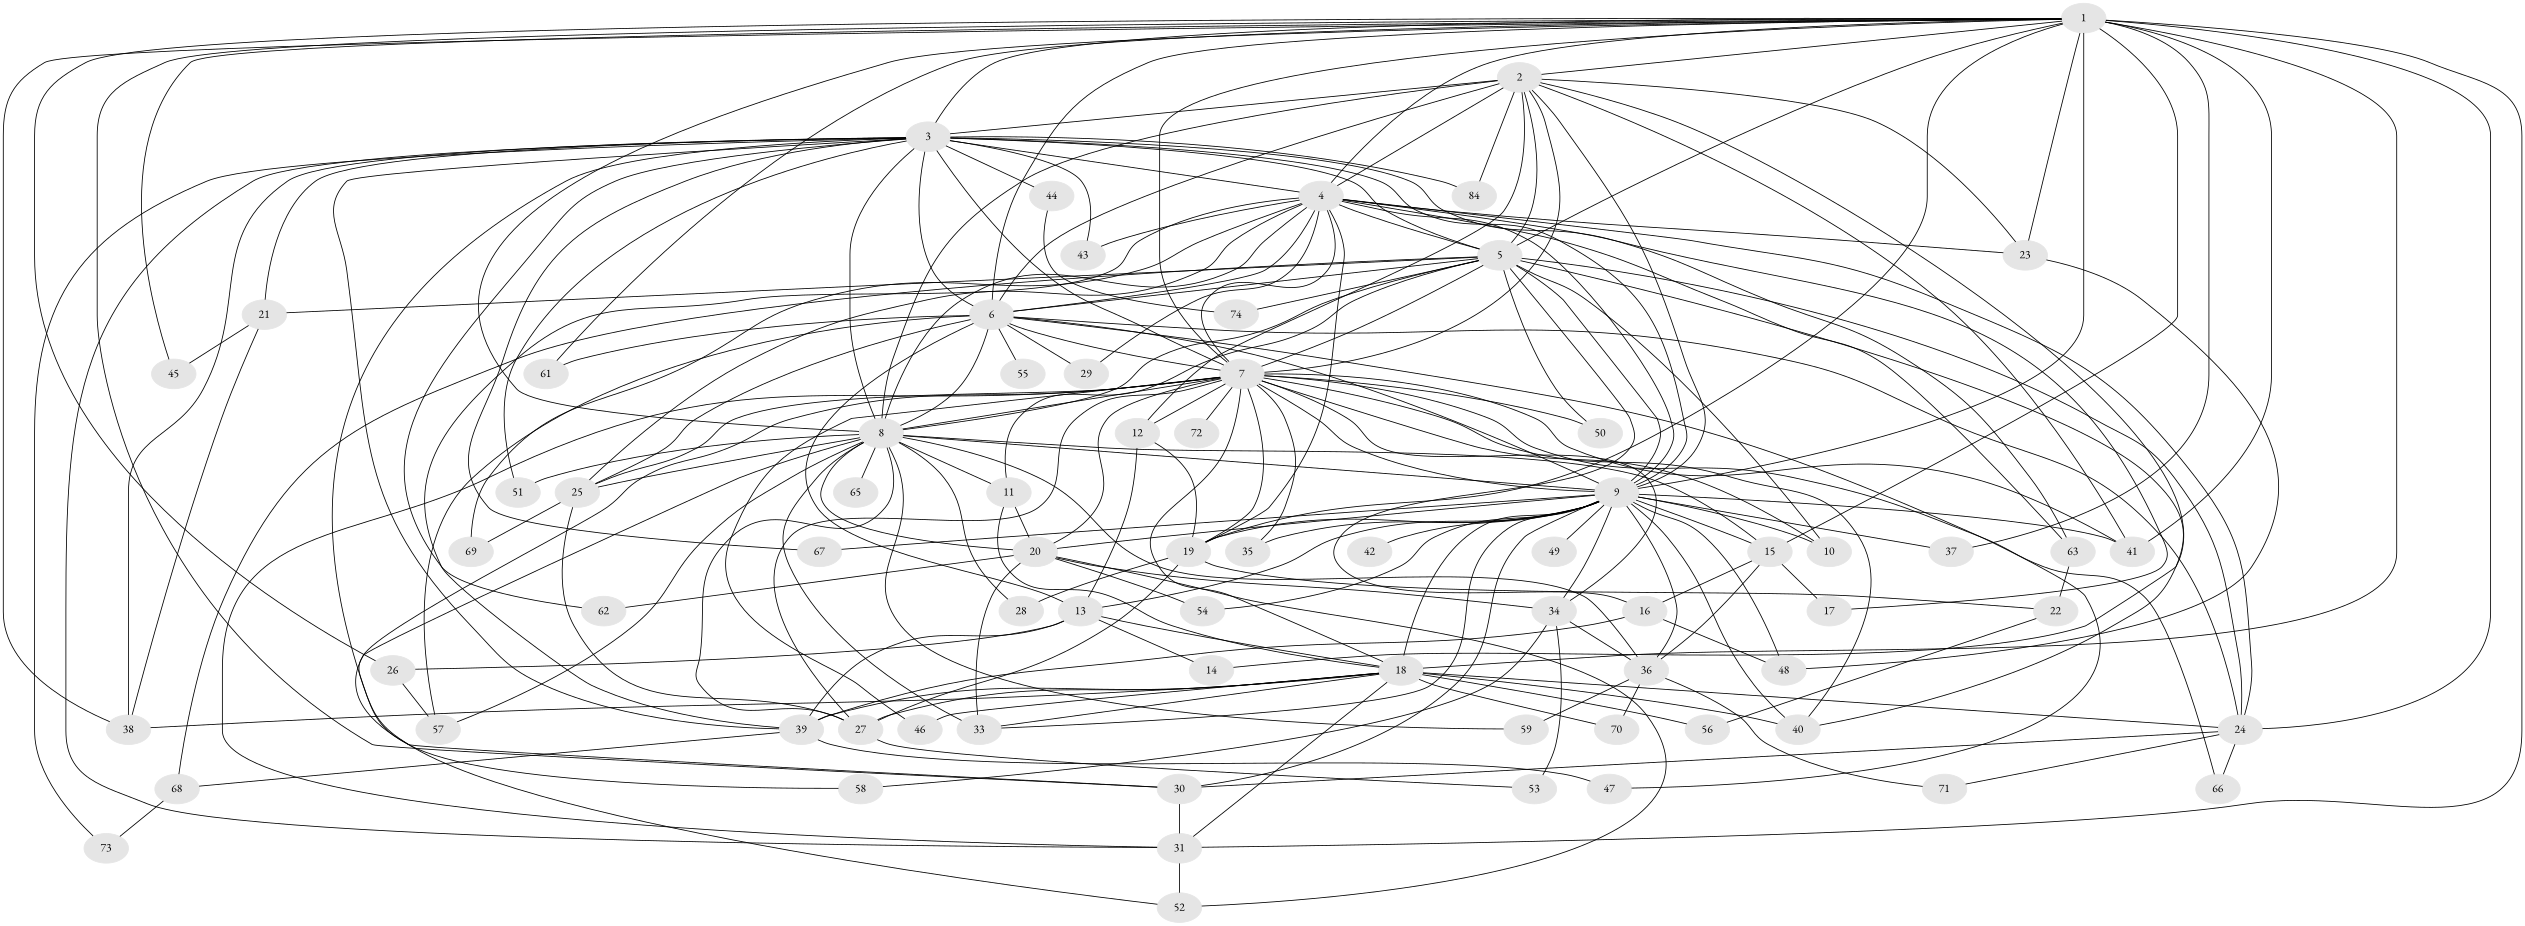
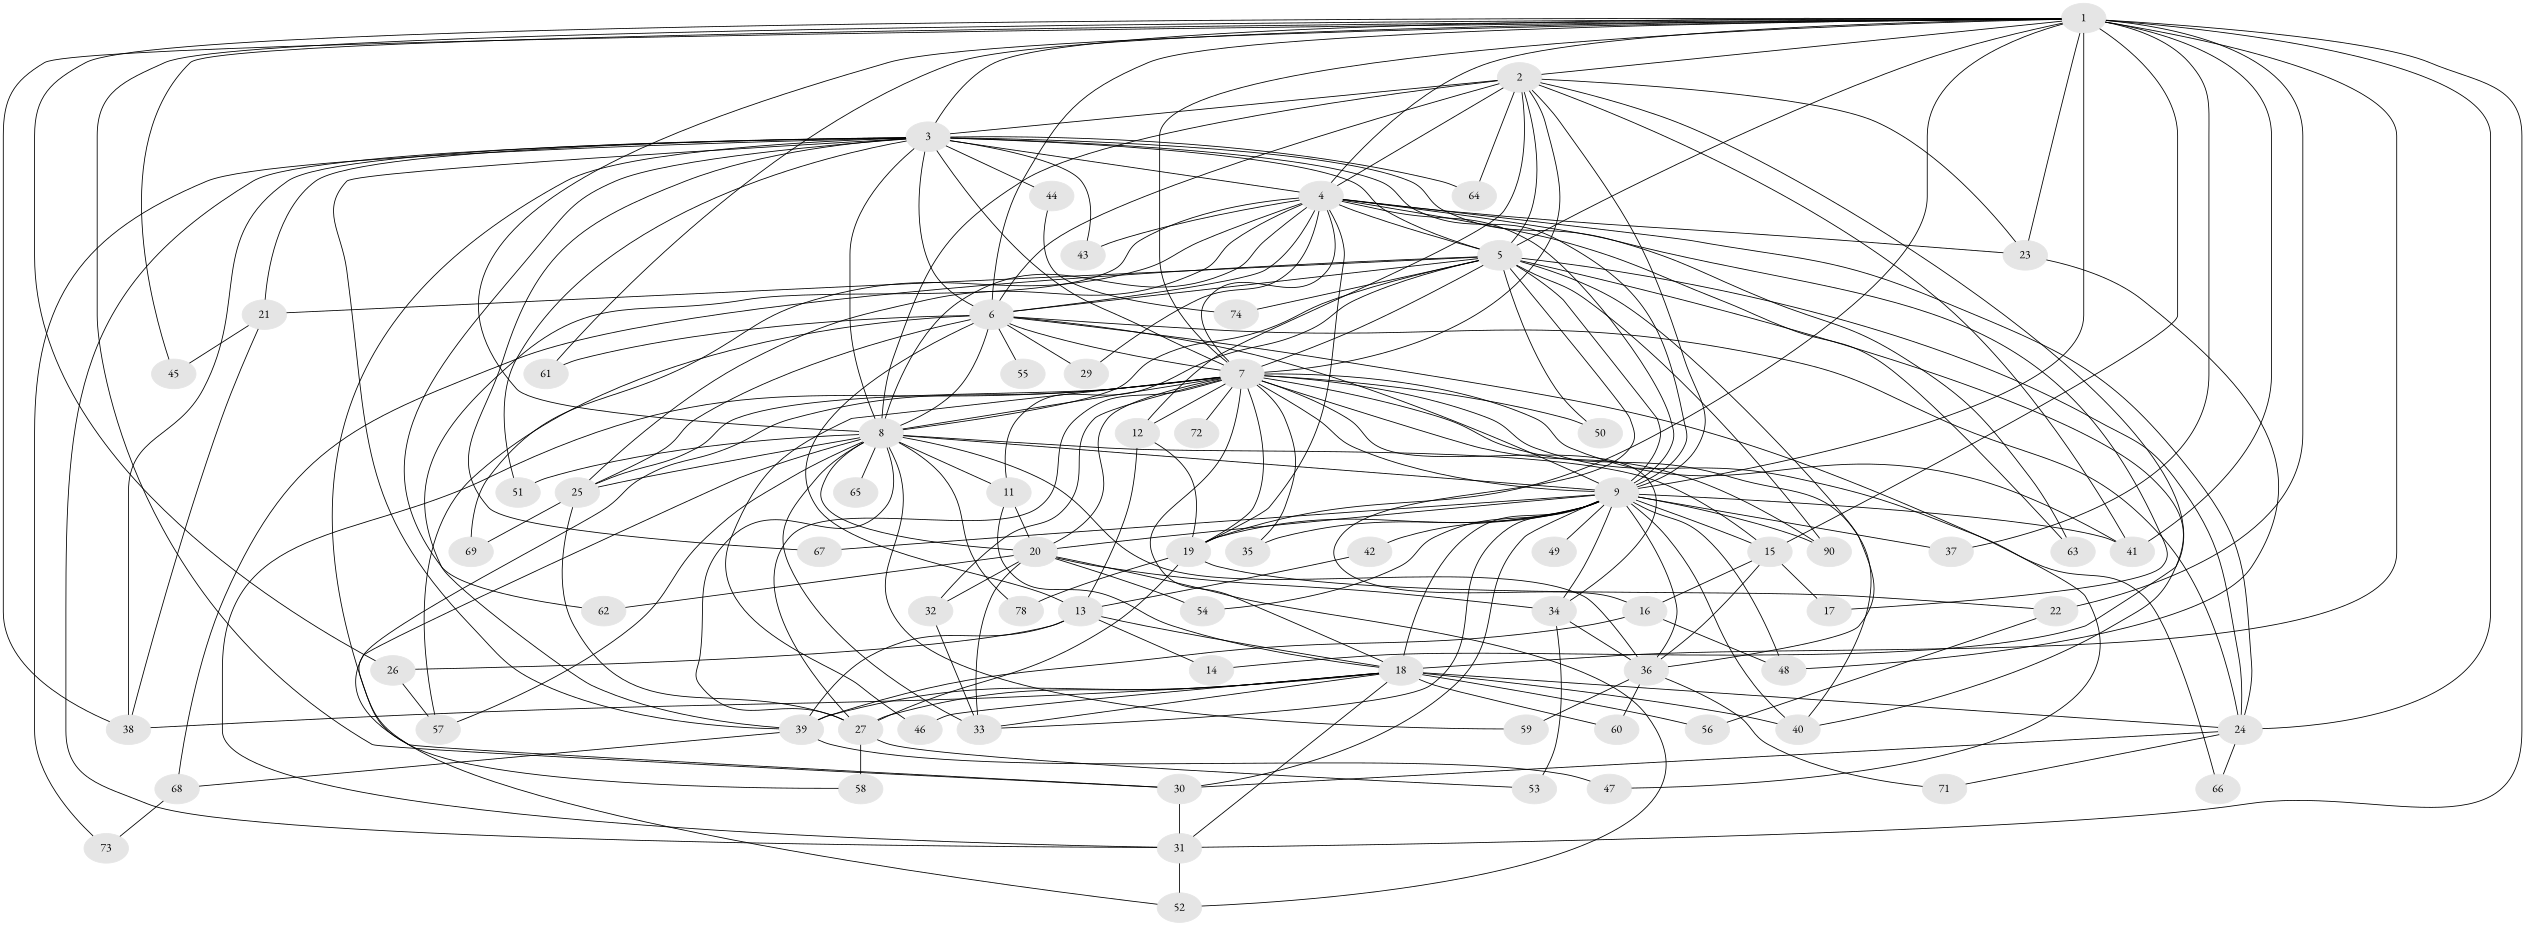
  graph {
    fontname="EB Garamond"
    node [color=gray90 fontname="EB Garamond" style=filled]
    edge [fontname="EB Garamond" weight=1.0]
    1
    2
    3
    4
    5
    6
    7
    8
    9
    15
    18
    19
    22
    23
    24
    26
    30
    31
    37
    38
    41
    45
    61
    12
    14
-   64 [label=84]
+   64
    21
    39
    43
    44
    51
    62
    63
    67
    73
    17
    25
    29
    69
-   10
+   10 [label=90]
    11
    16
    36
    40
    50
    68
    74
    13
    47
    55
    57
    20
    27
+   32
    34
    35
    46
    58
    66
    72
-   28
+   28 [label=78]
    33
    52
    59
    65
    42
    48
    49
    54
    56
-   70
+   70 [label=60]
    71
    53
    1 -- 2 [weight=2.0]
    1 -- 3 [weight=2.0]
    1 -- 4 [weight=2.0]
    1 -- 5 [weight=2.0]
    1 -- 6 [weight=2.0]
    1 -- 7 [weight=3.0]
    1 -- 8 [weight=2.0]
    1 -- 9 [weight=3.0]
    1 -- 15
    1 -- 18 [weight=16.0]
    1 -- 19 [weight=2.0]
-   63 -- 22 [weight=3.0]
+   1 -- 22 [weight=3.0]
    1 -- 23
    1 -- 24
    1 -- 26
    1 -- 30
    1 -- 31
    1 -- 37 [weight=2.0]
    1 -- 38
    1 -- 41
    1 -- 45
    1 -- 61
    2 -- 3
    2 -- 4 [weight=3.0]
    2 -- 5
    2 -- 6 [weight=2.0]
    2 -- 7 [weight=2.0]
    2 -- 8 [weight=2.0]
    2 -- 9
    2 -- 23
    2 -- 41
    2 -- 12
    2 -- 14
    2 -- 64
    3 -- 4 [weight=2.0]
    3 -- 5
    3 -- 6
    3 -- 7 [weight=2.0]
    3 -- 8 [weight=2.0]
    3 -- 9
    3 -- 30
    3 -- 31
    3 -- 38 [weight=2.0]
    3 -- 64
    3 -- 21
    3 -- 39
    3 -- 43
    3 -- 44
    3 -- 51
    3 -- 62
    3 -- 63
    3 -- 67
    3 -- 73
    4 -- 5 [weight=3.0]
    4 -- 6
    4 -- 7
    4 -- 8 [weight=2.0]
    4 -- 9
    4 -- 19
    4 -- 23
    4 -- 24
    4 -- 39
    4 -- 43
    4 -- 63
    4 -- 17
    4 -- 25
    4 -- 29
    4 -- 69
    5 -- 6
    5 -- 7
    5 -- 8
    5 -- 9
    5 -- 24
    5 -- 21
    5 -- 10 [weight=2.0]
    5 -- 11
    5 -- 16
+   5 -- 36
    5 -- 40
    5 -- 50
    5 -- 68
    5 -- 74
    6 -- 7
    6 -- 8
    6 -- 9
    6 -- 24
    6 -- 61
    6 -- 25
    6 -- 29
    6 -- 13
    6 -- 47
    6 -- 55
    6 -- 57 [weight=2.0]
    7 -- 8
    7 -- 9
    7 -- 18 [weight=2.0]
    7 -- 19
    7 -- 31
    7 -- 41
    7 -- 12
    7 -- 25
    7 -- 10
    7 -- 40
    7 -- 50
    7 -- 20 [weight=2.0]
    7 -- 27
+   7 -- 32
    7 -- 34
    7 -- 35
    7 -- 46
    7 -- 58
    7 -- 66
    7 -- 72
    8 -- 9
    8 -- 15
    8 -- 51
    8 -- 25
    8 -- 11
    8 -- 36
    8 -- 57
    8 -- 20
    8 -- 27
    8 -- 28
    8 -- 33
    8 -- 52
    8 -- 59
    8 -- 65
    9 -- 15
    9 -- 18
    9 -- 19
    9 -- 30
    9 -- 37
    9 -- 41
    9 -- 67
    9 -- 10
    9 -- 36
    9 -- 40
-   9 -- 13
+   42 -- 13
    9 -- 20
    9 -- 34
    9 -- 35
    9 -- 33
    9 -- 42
    9 -- 48
    9 -- 49
    9 -- 54
    15 -- 17
    15 -- 16
    15 -- 36
    18 -- 24 [weight=2.0]
    18 -- 31
    18 -- 38
    18 -- 39
    18 -- 40 [weight=2.0]
    18 -- 27
    18 -- 46
    18 -- 33
    18 -- 56
    18 -- 70
    19 -- 22
    19 -- 27
    19 -- 28
    22 -- 56
    23 -- 48
    24 -- 30
    24 -- 66
    24 -- 71
    26 -- 57
    30 -- 31
    31 -- 52
    12 -- 19
    12 -- 13
    21 -- 38
    21 -- 45
    39 -- 68
    39 -- 47
    44 -- 74
    25 -- 69
    25 -- 27
    11 -- 18
    11 -- 20
    16 -- 39
    16 -- 48
    36 -- 59
    36 -- 70
    36 -- 71
    68 -- 73
    13 -- 18
    13 -- 26
    13 -- 14
    13 -- 39
    20 -- 62
+   20 -- 32
    20 -- 34
    20 -- 33
    20 -- 52
    20 -- 54
-   34 -- 58
+   27 -- 58
    27 -- 53
+   32 -- 33
    34 -- 36
    34 -- 53
  }
